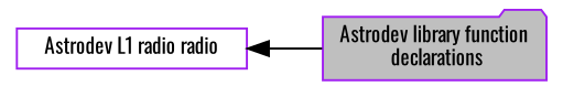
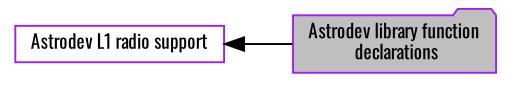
  digraph {
    rankdir=LR
    fontname=Oswald
    node [color=purple fontname=Oswald fontsize=10 style=filled]
    n1 [fillcolor=grey75 fontcolor=black height=0.2 label="Astrodev library function\l declarations" shape=folder width=0.4]
-   n2 [fillcolor=white height=0.2 label="Astrodev L1 radio radio" shape=box width=0.4]
+   n2 [fillcolor=white height=0.2 label="Astrodev L1 radio support" shape=box width=0.4]
    n2 -> n1 [dir=back fontname=Oswald fontsize=10 labelfontname=Helvetica labelfontsize=10 shape=plaintext style=solid]
  }
